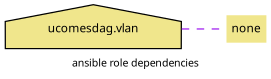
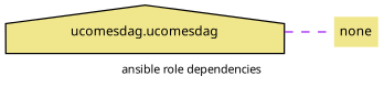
  graph {
    concentrate=true
    fontname="Sans serif"
    fontsize=8.5
    label="ansible role dependencies"
    splines=compound
    rankdir=LR
    node [fontname="Sans serif" fontsize=9.5 margin="0.05,0.09" style=filled fillcolor=khaki]
    none [height=0 shape=plaintext width=0]
-   "ucomesdag.vlan" [height=0 shape=house width=0]
+   "ucomesdag.vlan" [height=0 shape=house width=0 label="ucomesdag.ucomesdag"]
    "ucomesdag.vlan" -- none [color=purple style=dashed]
  }
